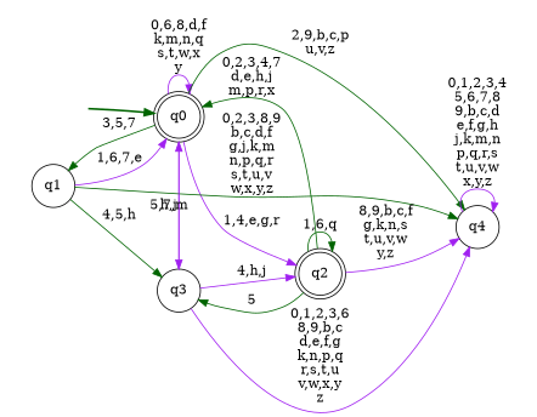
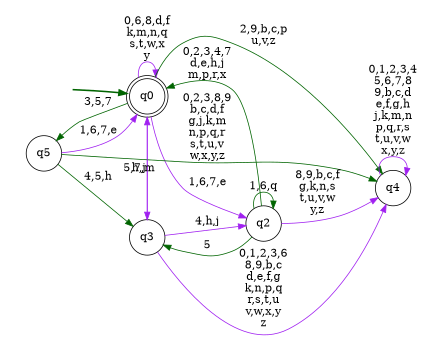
  digraph {
    rankdir=LR
    node [shape=circle style="rounded,filled" color=black fillcolor=white]
    edge [color=purple]
    __start0 [height=0 shape=none style=invis width=0 color="" fillcolor=""]
    n2 [label=q0 shape=doublecircle]
-   n3 [label=q1 style=filled]
-   n4 [label=q2 shape=doublecircle]
+   n3 [label=q5 style=filled]
+   n4 [label=q2]
    n5 [label=q3]
    n6 [label=q4 style=filled]
    subgraph cluster_1 {
      nodesep=0.15
      ranksep=0.15
      style=invis
      __start0
      n2
    }
    __start0 -> n2 [color=darkgreen penwidth=2]
    n2 -> n2 [label="0,6,8,d,f\nk,m,n,q\ns,t,w,x\ny"]
    n2 -> n3 [color=darkgreen label="3,5,7"]
-   n2 -> n4 [label="1,4,e,g,r"]
+   n2 -> n4 [label="1,6,7,e"]
    n2 -> n5 [label="h,j"]
    n2 -> n6 [color=darkgreen label="2,9,b,c,p\nu,v,z"]
    n3 -> n2 [label="1,6,7,e"]
    n3 -> n5 [color=darkgreen label="4,5,h"]
    n3 -> n6 [color=darkgreen label="0,2,3,8,9\nb,c,d,f\ng,j,k,m\nn,p,q,r\ns,t,u,v\nw,x,y,z"]
    n4 -> n2 [color=darkgreen label="0,2,3,4,7\nd,e,h,j\nm,p,r,x"]
    n4 -> n4 [color=darkgreen label="1,6,q"]
    n4 -> n5 [color=darkgreen label=5]
    n4 -> n6 [label="8,9,b,c,f\ng,k,n,s\nt,u,v,w\ny,z"]
    n5 -> n2 [label="5,7,m"]
    n5 -> n4 [label="4,h,j"]
    n5 -> n6 [label="0,1,2,3,6\n8,9,b,c\nd,e,f,g\nk,n,p,q\nr,s,t,u\nv,w,x,y\nz"]
    n6 -> n6 [label="0,1,2,3,4\n5,6,7,8\n9,b,c,d\ne,f,g,h\nj,k,m,n\np,q,r,s\nt,u,v,w\nx,y,z"]
  }
